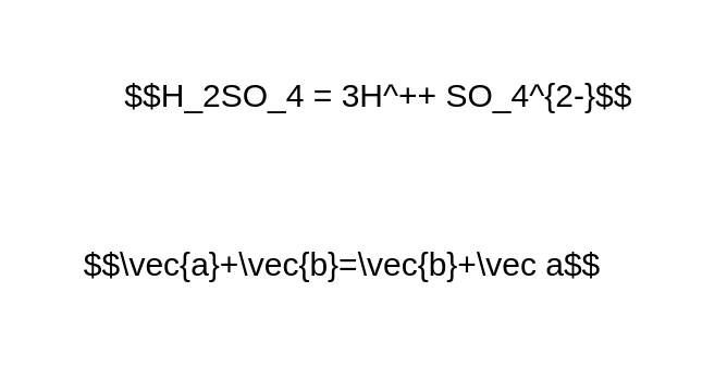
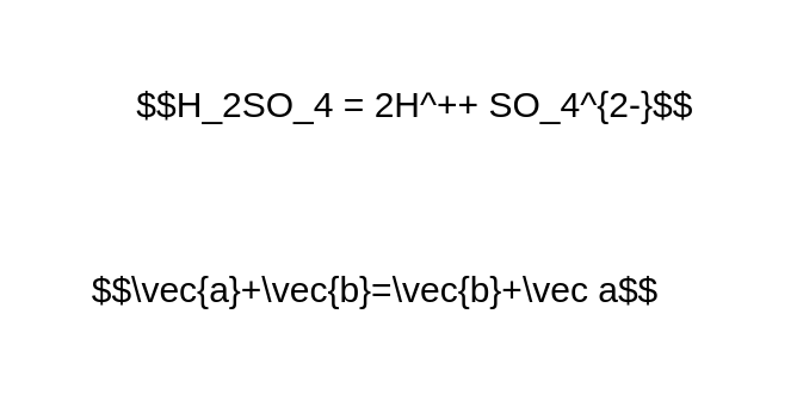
  <mxCell id="0" />
  <mxCell id="1" parent="0" />
- <mxCell id="2" value="$$H_2SO_4 = 3H^++ SO_4^{2-}$$&amp;nbsp;" style="text;html=1;align=center;verticalAlign=middle;resizable=0;points=[];autosize=1;strokeColor=none;fillColor=none;" vertex="1" parent="1"><mxGeometry x="35" y="20" width="210" height="30" as="geometry" /></mxCell>
+ <mxCell id="2" value="$$H_2SO_4 = 2H^++ SO_4^{2-}$$&amp;nbsp;" style="text;html=1;align=center;verticalAlign=middle;resizable=0;points=[];autosize=1;strokeColor=none;fillColor=none;" vertex="1" parent="1"><mxGeometry x="35" y="20" width="210" height="30" as="geometry" /></mxCell>
  <mxCell id="3" value="$$\vec{a}+\vec{b}=\vec{b}+\vec a$$" style="text;html=1;align=center;verticalAlign=middle;resizable=0;points=[];autosize=1;strokeColor=none;fillColor=none;" vertex="1" parent="1"><mxGeometry x="20" y="82" width="210" height="30" as="geometry" /></mxCell>
